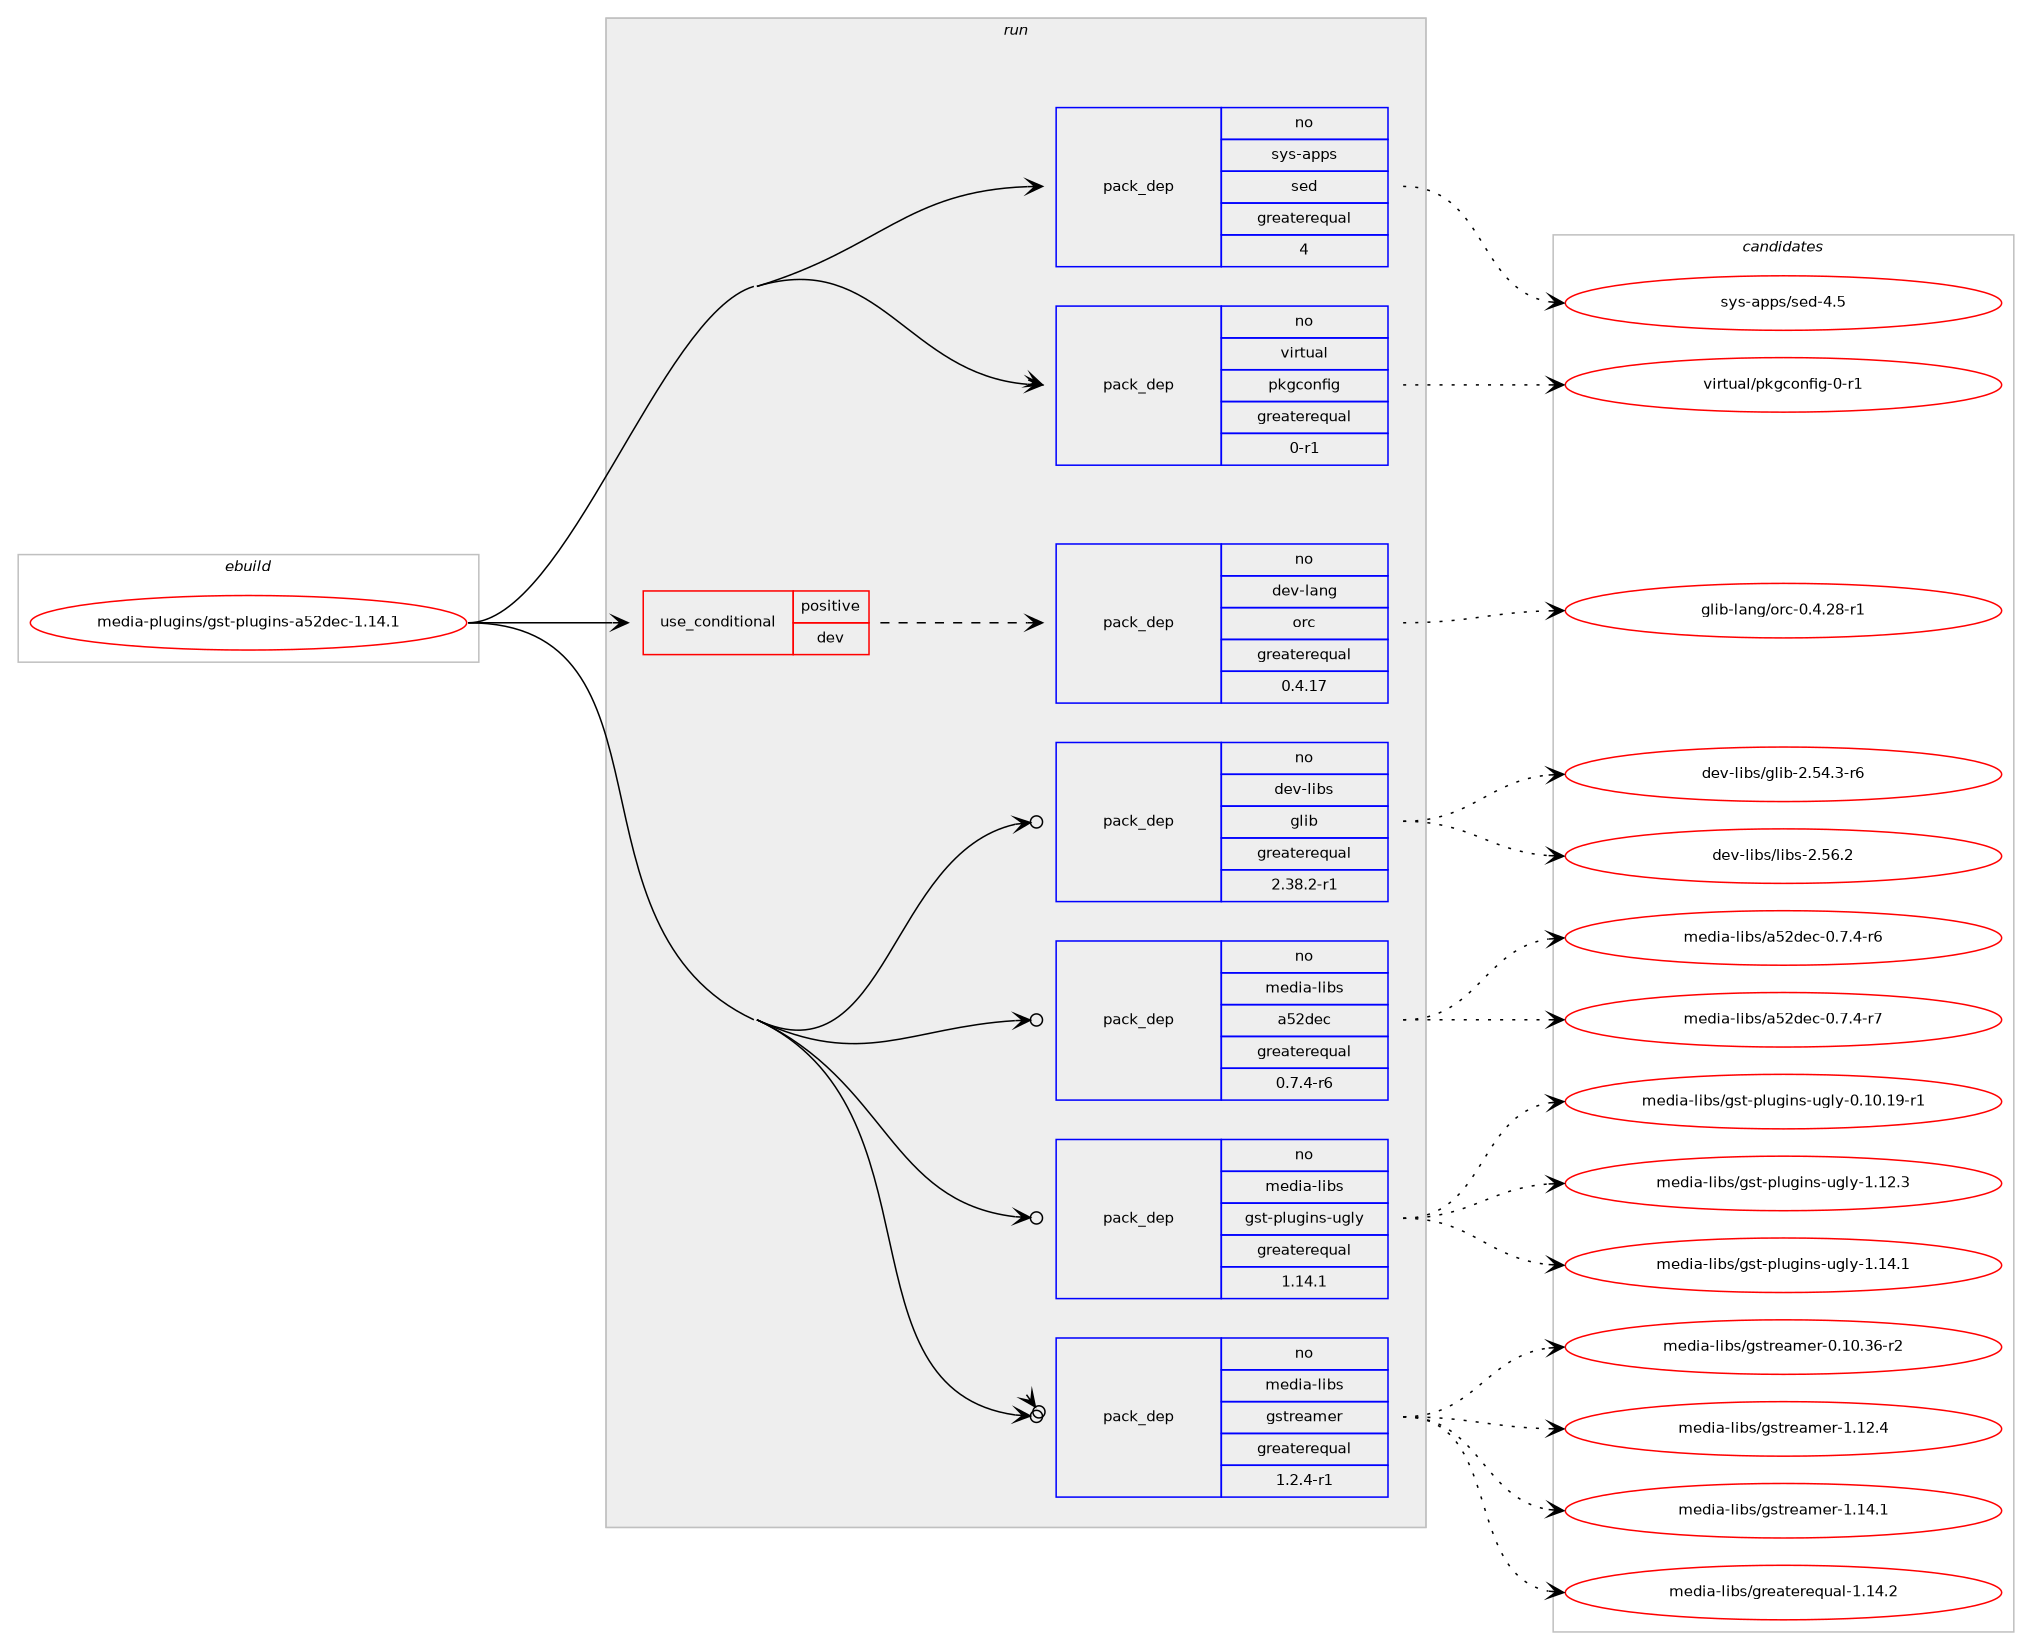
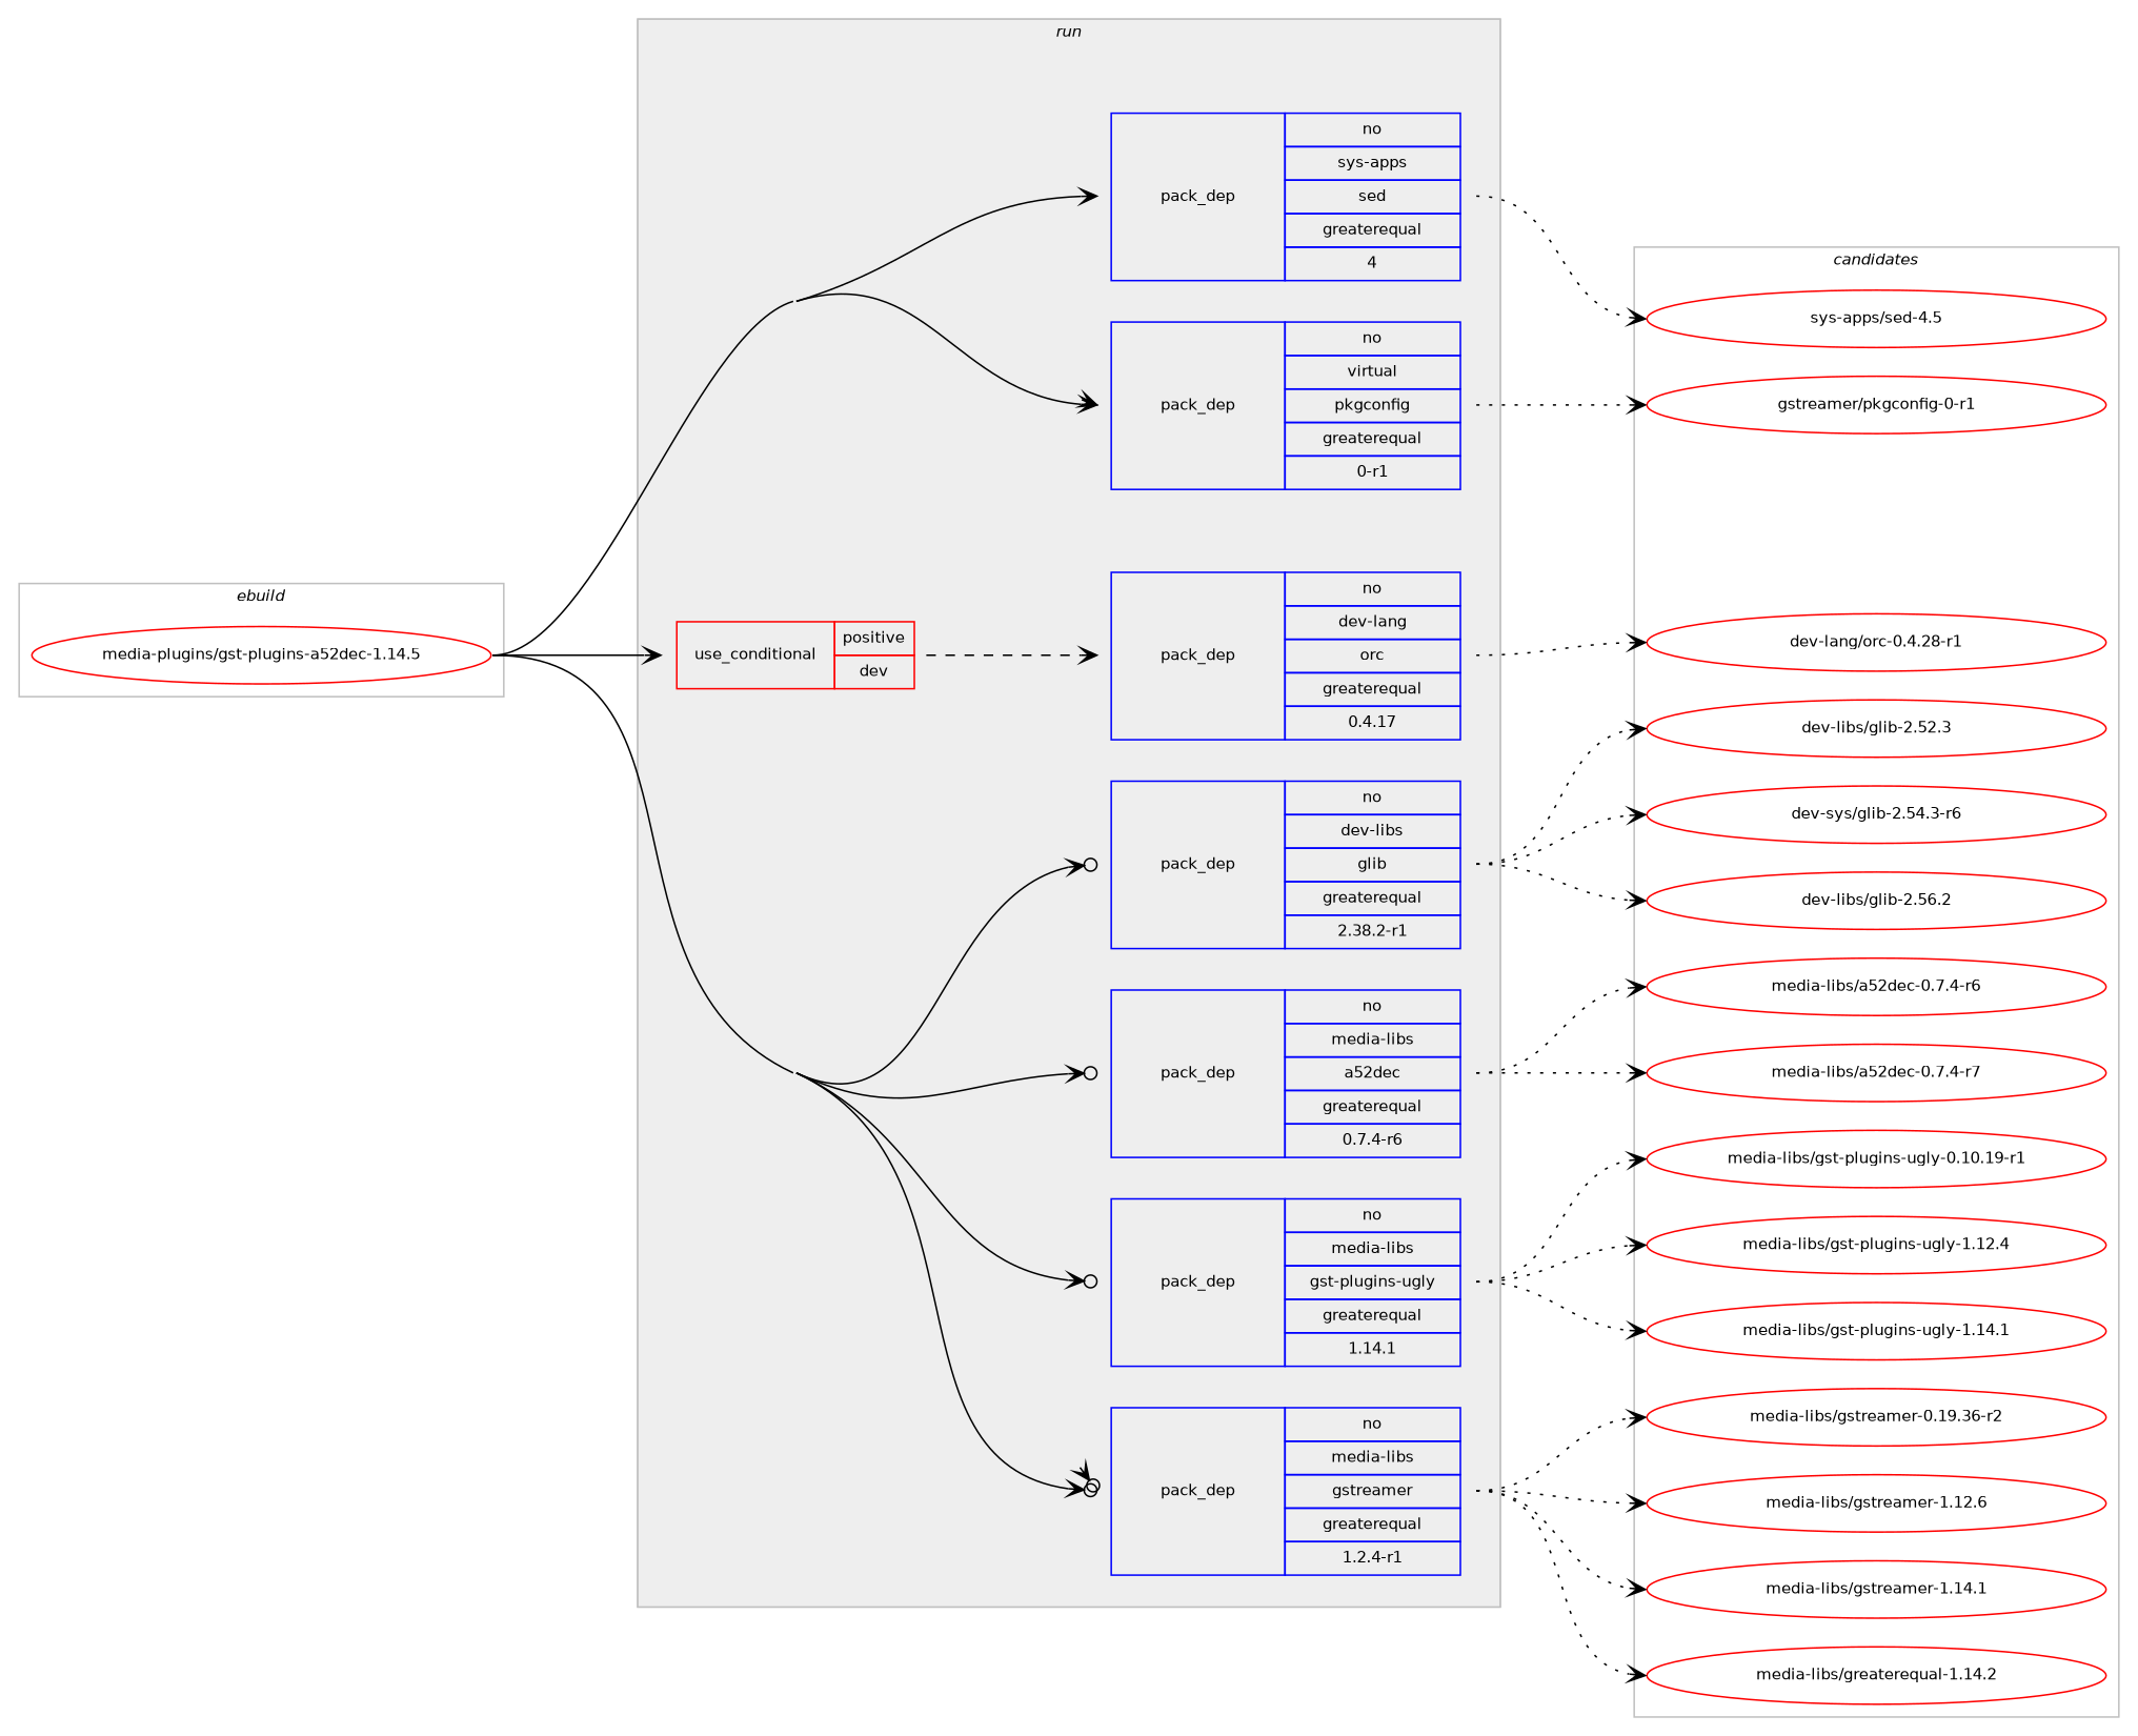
  digraph {
    compound=true
    concentrate=true
    fontname=Helvetica
    fontsize=10
    newrank=true
    rankdir=LR
    ranksep=1.5
    node [color=red fontname=Helvetica fontsize=10]
    edge [arrowhead=vee headport=w style=dotted tailport=e weight=100]
-   n1 [label="media-plugins/gst-plugins-a52dec-1.14.1" width=4]
+   n1 [label="media-plugins/gst-plugins-a52dec-1.14.5" width=4]
    n2 [color=blue label=<<TABLE BORDER="0" CELLBORDER="1" CELLSPACING="0" CELLPADDING="4" WIDTH="220"><TR><TD ROWSPAN="6" CELLPADDING="30">pack_dep</TD></TR><TR><TD WIDTH="110">no</TD></TR><TR><TD>sys-apps</TD></TR><TR><TD>sed</TD></TR><TR><TD>greaterequal</TD></TR><TR><TD>4</TD></TR></TABLE>> shape=none]
    n3 [color=blue label=<<TABLE BORDER="0" CELLBORDER="1" CELLSPACING="0" CELLPADDING="4" WIDTH="220"><TR><TD ROWSPAN="6" CELLPADDING="30">pack_dep</TD></TR><TR><TD WIDTH="110">no</TD></TR><TR><TD>virtual</TD></TR><TR><TD>pkgconfig</TD></TR><TR><TD>greaterequal</TD></TR><TR><TD>0-r1</TD></TR></TABLE>> shape=none]
    n4 [color=blue label=<<TABLE BORDER="0" CELLBORDER="1" CELLSPACING="0" CELLPADDING="4" WIDTH="220"><TR><TD ROWSPAN="6" CELLPADDING="30">pack_dep</TD></TR><TR><TD WIDTH="110">no</TD></TR><TR><TD>dev-lang</TD></TR><TR><TD>orc</TD></TR><TR><TD>greaterequal</TD></TR><TR><TD>0.4.17</TD></TR></TABLE>> shape=none]
    n5 [label=<<TABLE BORDER="0" CELLBORDER="1" CELLSPACING="0" CELLPADDING="4"><TR><TD ROWSPAN="3" CELLPADDING="10">use_conditional</TD></TR><TR><TD>positive</TD></TR><TR><TD>dev</TD></TR></TABLE>> shape=none]
    n6 [color=blue label=<<TABLE BORDER="0" CELLBORDER="1" CELLSPACING="0" CELLPADDING="4" WIDTH="220"><TR><TD ROWSPAN="6" CELLPADDING="30">pack_dep</TD></TR><TR><TD WIDTH="110">no</TD></TR><TR><TD>dev-libs</TD></TR><TR><TD>glib</TD></TR><TR><TD>greaterequal</TD></TR><TR><TD>2.38.2-r1</TD></TR></TABLE>> shape=none]
    n7 [color=blue label=<<TABLE BORDER="0" CELLBORDER="1" CELLSPACING="0" CELLPADDING="4" WIDTH="220"><TR><TD ROWSPAN="6" CELLPADDING="30">pack_dep</TD></TR><TR><TD WIDTH="110">no</TD></TR><TR><TD>media-libs</TD></TR><TR><TD>a52dec</TD></TR><TR><TD>greaterequal</TD></TR><TR><TD>0.7.4-r6</TD></TR></TABLE>> shape=none]
    n8 [color=blue label=<<TABLE BORDER="0" CELLBORDER="1" CELLSPACING="0" CELLPADDING="4" WIDTH="220"><TR><TD ROWSPAN="6" CELLPADDING="30">pack_dep</TD></TR><TR><TD WIDTH="110">no</TD></TR><TR><TD>media-libs</TD></TR><TR><TD>gst-plugins-ugly</TD></TR><TR><TD>greaterequal</TD></TR><TR><TD>1.14.1</TD></TR></TABLE>> shape=none]
    n9 [color=blue label=<<TABLE BORDER="0" CELLBORDER="1" CELLSPACING="0" CELLPADDING="4" WIDTH="220"><TR><TD ROWSPAN="6" CELLPADDING="30">pack_dep</TD></TR><TR><TD WIDTH="110">no</TD></TR><TR><TD>media-libs</TD></TR><TR><TD>gstreamer</TD></TR><TR><TD>greaterequal</TD></TR><TR><TD>1.2.4-r1</TD></TR></TABLE>> shape=none]
    n10 [label="sys-apps/sed-4.5" width=4]
-   n11 [label="virtual/pkgconfig-0-r1" width=4]
-   n12 [label="glib-lang/orc-0.4.28-r1" width=4]
-   n14 [label="dev-libs/glib-2.54.3-r6" width=4]
-   n15 [label="dev-libs/libs-2.56.2" width=4]
+   n11 [label="gstreamer/pkgconfig-0-r1" width=4]
+   n12 [label="dev-lang/orc-0.4.28-r1" width=4]
+   n13 [label="dev-libs/glib-2.52.3" width=4]
+   n14 [label="dev-sys/glib-2.54.3-r6" width=4]
+   n15 [label="dev-libs/glib-2.56.2" width=4]
    n16 [label="media-libs/a52dec-0.7.4-r6" width=4]
    n17 [label="media-libs/a52dec-0.7.4-r7" width=4]
    n18 [label="media-libs/gst-plugins-ugly-0.10.19-r1" width=4]
-   n19 [label="media-libs/gst-plugins-ugly-1.12.3" width=4]
+   n19 [label="media-libs/gst-plugins-ugly-1.12.4" width=4]
    n20 [label="media-libs/gst-plugins-ugly-1.14.1" width=4]
-   n21 [label="media-libs/gstreamer-0.10.36-r2" width=4]
-   n22 [label="media-libs/gstreamer-1.12.4" width=4]
+   n21 [label="media-libs/gstreamer-0.19.36-r2" width=4]
+   n22 [label="media-libs/gstreamer-1.12.6" width=4]
    n23 [label="media-libs/gstreamer-1.14.1" width=4]
    n24 [label="media-libs/greaterequal-1.14.2" width=4]
    subgraph cluster_1 {
      color=gray
      label=<<i>ebuild</i>>
      rank=same
      n1
    }
    subgraph cluster_2 {
      color=gray
      label=<<i>dependencies</i>>
      subgraph cluster_3 {
        color=gray
        fillcolor="#eeeeee"
        label=<<i>compile</i>>
        style=filled
        subgraph sub_4 {
          color=gray
          fillcolor="#eeeeee"
          label=<<i>compile</i>>
          style=filled
          n2
        }
        subgraph sub_5 {
          color=gray
          fillcolor="#eeeeee"
          label=<<i>compile</i>>
          style=filled
          n3
        }
      }
      subgraph cluster_6 {
        color=gray
        fillcolor="#eeeeee"
        label=<<i>compile and run</i>>
        style=filled
        subgraph sub_7 {
          color=gray
          fillcolor="#eeeeee"
          label=<<i>compile and run</i>>
          style=filled
          n5
          subgraph sub_8 {
            color=gray
            fillcolor="#eeeeee"
            label=<<i>compile and run</i>>
            style=filled
            n4
          }
        }
        subgraph sub_9 {
          color=gray
          fillcolor="#eeeeee"
          label=<<i>compile and run</i>>
          style=filled
          n6
        }
        subgraph sub_10 {
          color=gray
          fillcolor="#eeeeee"
          label=<<i>compile and run</i>>
          style=filled
          n7
        }
        subgraph sub_11 {
          color=gray
          fillcolor="#eeeeee"
          label=<<i>compile and run</i>>
          style=filled
          n8
        }
        subgraph sub_12 {
          color=gray
          fillcolor="#eeeeee"
          label=<<i>compile and run</i>>
          style=filled
          n9
        }
      }
      subgraph cluster_13 {
        color=gray
        fillcolor="#eeeeee"
        label=<<i>run</i>>
        style=filled
      }
    }
    subgraph cluster_14 {
      color=gray
      label=<<i>candidates</i>>
      rank=same
      subgraph sub_15 {
        color=black
        label=<<i>candidates</i>>
        nodesep=1
        rank=same
        n10
      }
      subgraph sub_16 {
        color=black
        label=<<i>candidates</i>>
        nodesep=1
        rank=same
        n11
      }
      subgraph sub_17 {
        color=black
        label=<<i>candidates</i>>
        nodesep=1
        rank=same
        n12
      }
      subgraph sub_18 {
        color=black
        label=<<i>candidates</i>>
        nodesep=1
        rank=same
+       n13
        n14
        n15
      }
      subgraph sub_19 {
        color=black
        label=<<i>candidates</i>>
        nodesep=1
        rank=same
        n16
        n17
      }
      subgraph sub_20 {
        color=black
        label=<<i>candidates</i>>
        nodesep=1
        rank=same
        n18
        n19
        n20
      }
      subgraph sub_21 {
        color=black
        label=<<i>candidates</i>>
        nodesep=1
        rank=same
        n21
        n22
        n23
        n24
      }
    }
    n1 -> n2 [style=solid weight=20]
    n1 -> n3 [style=solid weight=20]
    n1 -> n5 [style=solid weight=20]
    n1 -> n6 [arrowhead=odotvee style=solid weight=20]
    n1 -> n7 [arrowhead=odotvee style=solid weight=20]
    n1 -> n8 [arrowhead=odotvee style=solid weight=20]
    n1 -> n9 [arrowhead=odotvee style=solid weight=20]
    n2 -> n10
    n3 -> n11
    n4 -> n12
    n5 -> n4 [style=dashed weight=20]
+   n6 -> n13
    n6 -> n14
    n6 -> n15
    n7 -> n16
    n7 -> n17
    n8 -> n18
    n8 -> n19
    n8 -> n20
    n9 -> n21
    n9 -> n22
    n9 -> n23
    n9 -> n24
  }
